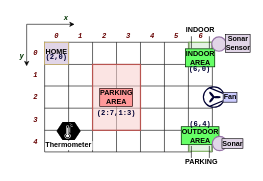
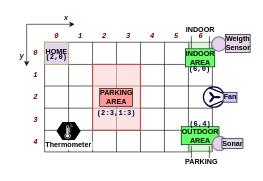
  <mxCell id="0" />
  <mxCell id="1" parent="0" />
  <mxCell id="2" value="" style="shape=table;html=1;whiteSpace=wrap;startSize=0;container=1;collapsible=0;childLayout=tableLayout;fontSize=20;fontStyle=1" parent="1" vertex="1"><mxGeometry x="74" y="70" width="280" height="183" as="geometry" /></mxCell>
  <mxCell id="3" value="" style="shape=partialRectangle;html=1;whiteSpace=wrap;collapsible=0;dropTarget=0;pointerEvents=0;fillColor=none;top=0;left=0;bottom=0;right=0;points=[[0,0.5],[1,0.5]];portConstraint=eastwest;fontSize=20;fontStyle=1" parent="2" vertex="1"><mxGeometry width="280" height="37" as="geometry" /></mxCell>
  <mxCell id="4" value="r" style="shape=partialRectangle;html=1;whiteSpace=wrap;connectable=0;overflow=hidden;fillColor=none;top=0;left=0;bottom=0;right=0;fontSize=20;fontStyle=1" parent="3" vertex="1"><mxGeometry width="40" height="37" as="geometry" /></mxCell>
  <mxCell id="5" value="" style="shape=partialRectangle;html=1;whiteSpace=wrap;connectable=0;overflow=hidden;fillColor=none;top=0;left=0;bottom=0;right=0;fontSize=20;fontStyle=0" parent="3" vertex="1"><mxGeometry x="40" width="40" height="37" as="geometry" /></mxCell>
  <mxCell id="6" value="" style="shape=partialRectangle;html=1;whiteSpace=wrap;connectable=0;overflow=hidden;fillColor=none;top=0;left=0;bottom=0;right=0;fontSize=20;fontStyle=0" parent="3" vertex="1"><mxGeometry x="80" width="40" height="37" as="geometry" /></mxCell>
  <mxCell id="7" value="" style="shape=partialRectangle;html=1;whiteSpace=wrap;connectable=0;overflow=hidden;fillColor=none;top=0;left=0;bottom=0;right=0;fontSize=20;fontStyle=0" parent="3" vertex="1"><mxGeometry x="120" width="40" height="37" as="geometry" /></mxCell>
  <mxCell id="8" value="" style="shape=partialRectangle;html=1;whiteSpace=wrap;connectable=0;overflow=hidden;fillColor=none;top=0;left=0;bottom=0;right=0;fontSize=20;fontStyle=0" parent="3" vertex="1"><mxGeometry x="160" width="40" height="37" as="geometry" /></mxCell>
  <mxCell id="9" value="" style="shape=partialRectangle;html=1;whiteSpace=wrap;connectable=0;overflow=hidden;fillColor=none;top=0;left=0;bottom=0;right=0;fontSize=20;fontStyle=0" parent="3" vertex="1"><mxGeometry x="200" width="40" height="37" as="geometry" /></mxCell>
  <mxCell id="10" value="" style="shape=partialRectangle;html=1;whiteSpace=wrap;connectable=0;overflow=hidden;fillColor=none;top=0;left=0;bottom=0;right=0;fontSize=20;fontStyle=0;labelBackgroundColor=#ffffff;" parent="3" vertex="1"><mxGeometry x="240" width="40" height="37" as="geometry" /></mxCell>
  <mxCell id="11" value="" style="shape=partialRectangle;html=1;whiteSpace=wrap;collapsible=0;dropTarget=0;pointerEvents=0;fillColor=none;top=0;left=0;bottom=0;right=0;points=[[0,0.5],[1,0.5]];portConstraint=eastwest;fontSize=20;fontStyle=1" parent="2" vertex="1"><mxGeometry y="37" width="280" height="36" as="geometry" /></mxCell>
  <mxCell id="12" value="" style="shape=partialRectangle;html=1;whiteSpace=wrap;connectable=0;overflow=hidden;fillColor=none;top=0;left=0;bottom=0;right=0;fontSize=20;fontStyle=0" parent="11" vertex="1"><mxGeometry width="40" height="36" as="geometry" /></mxCell>
  <mxCell id="13" value="" style="shape=partialRectangle;html=1;whiteSpace=wrap;connectable=0;overflow=hidden;fillColor=none;top=0;left=0;bottom=0;right=0;fontSize=20;fontStyle=0" parent="11" vertex="1"><mxGeometry x="40" width="40" height="36" as="geometry" /></mxCell>
  <mxCell id="14" value="" style="shape=partialRectangle;html=1;whiteSpace=wrap;connectable=0;overflow=hidden;fillColor=none;top=0;left=0;bottom=0;right=0;fontSize=20;fontStyle=1;fontColor=#990000;labelBackgroundColor=#ffffff;" parent="11" vertex="1"><mxGeometry x="80" width="40" height="36" as="geometry" /></mxCell>
  <mxCell id="15" value="" style="shape=partialRectangle;html=1;whiteSpace=wrap;connectable=0;overflow=hidden;fillColor=none;top=0;left=0;bottom=0;right=0;fontSize=20;fontStyle=1;fontColor=#990000;" parent="11" vertex="1"><mxGeometry x="120" width="40" height="36" as="geometry" /></mxCell>
  <mxCell id="16" value="" style="shape=partialRectangle;html=1;whiteSpace=wrap;connectable=0;overflow=hidden;fillColor=none;top=0;left=0;bottom=0;right=0;fontSize=20;fontStyle=0" parent="11" vertex="1"><mxGeometry x="160" width="40" height="36" as="geometry" /></mxCell>
  <mxCell id="17" value="" style="shape=partialRectangle;html=1;whiteSpace=wrap;connectable=0;overflow=hidden;fillColor=none;top=0;left=0;bottom=0;right=0;fontSize=20;fontStyle=0" parent="11" vertex="1"><mxGeometry x="200" width="40" height="36" as="geometry" /></mxCell>
  <mxCell id="18" value="" style="shape=partialRectangle;html=1;whiteSpace=wrap;connectable=0;overflow=hidden;fillColor=none;top=0;left=0;bottom=0;right=0;fontSize=20;fontStyle=0" parent="11" vertex="1"><mxGeometry x="240" width="40" height="36" as="geometry" /></mxCell>
  <mxCell id="19" value="" style="shape=partialRectangle;html=1;whiteSpace=wrap;collapsible=0;dropTarget=0;pointerEvents=0;fillColor=none;top=0;left=0;bottom=0;right=0;points=[[0,0.5],[1,0.5]];portConstraint=eastwest;fontSize=20;fontStyle=1" parent="2" vertex="1"><mxGeometry y="73" width="280" height="37" as="geometry" /></mxCell>
  <mxCell id="20" value="" style="shape=partialRectangle;html=1;whiteSpace=wrap;connectable=0;overflow=hidden;fillColor=none;top=0;left=0;bottom=0;right=0;fontSize=20;fontStyle=0" parent="19" vertex="1"><mxGeometry width="40" height="37" as="geometry" /></mxCell>
  <mxCell id="21" value="" style="shape=partialRectangle;html=1;whiteSpace=wrap;connectable=0;overflow=hidden;fillColor=none;top=0;left=0;bottom=0;right=0;fontSize=20;fontStyle=0" parent="19" vertex="1"><mxGeometry x="40" width="40" height="37" as="geometry" /></mxCell>
  <mxCell id="22" value="" style="shape=partialRectangle;html=1;whiteSpace=wrap;connectable=0;overflow=hidden;fillColor=none;top=0;left=0;bottom=0;right=0;fontSize=20;fontStyle=1;fontColor=#990000;" parent="19" vertex="1"><mxGeometry x="80" width="40" height="37" as="geometry" /></mxCell>
  <mxCell id="23" value="" style="shape=partialRectangle;html=1;whiteSpace=wrap;connectable=0;overflow=hidden;fillColor=none;top=0;left=0;bottom=0;right=0;fontSize=20;fontStyle=1;fontColor=#990000;" parent="19" vertex="1"><mxGeometry x="120" width="40" height="37" as="geometry" /></mxCell>
  <mxCell id="24" value="" style="shape=partialRectangle;html=1;whiteSpace=wrap;connectable=0;overflow=hidden;fillColor=none;top=0;left=0;bottom=0;right=0;fontSize=20;fontStyle=0" parent="19" vertex="1"><mxGeometry x="160" width="40" height="37" as="geometry" /></mxCell>
  <mxCell id="25" value="" style="shape=partialRectangle;html=1;whiteSpace=wrap;connectable=0;overflow=hidden;fillColor=none;top=0;left=0;bottom=0;right=0;fontSize=20;fontStyle=0" parent="19" vertex="1"><mxGeometry x="200" width="40" height="37" as="geometry" /></mxCell>
  <mxCell id="26" value="" style="shape=partialRectangle;html=1;whiteSpace=wrap;connectable=0;overflow=hidden;fillColor=none;top=0;left=0;bottom=0;right=0;fontSize=20;fontStyle=0" parent="19" vertex="1"><mxGeometry x="240" width="40" height="37" as="geometry" /></mxCell>
  <mxCell id="27" value="" style="shape=partialRectangle;html=1;whiteSpace=wrap;collapsible=0;dropTarget=0;pointerEvents=0;fillColor=none;top=0;left=0;bottom=0;right=0;points=[[0,0.5],[1,0.5]];portConstraint=eastwest;fontSize=20;fontStyle=1" parent="2" vertex="1"><mxGeometry y="110" width="280" height="37" as="geometry" /></mxCell>
  <mxCell id="28" value="" style="shape=partialRectangle;html=1;whiteSpace=wrap;connectable=0;overflow=hidden;fillColor=none;top=0;left=0;bottom=0;right=0;fontSize=20;fontStyle=0" parent="27" vertex="1"><mxGeometry width="40" height="37" as="geometry" /></mxCell>
  <mxCell id="29" value="" style="shape=partialRectangle;html=1;whiteSpace=wrap;connectable=0;overflow=hidden;fillColor=none;top=0;left=0;bottom=0;right=0;fontSize=20;fontStyle=0" parent="27" vertex="1"><mxGeometry x="40" width="40" height="37" as="geometry" /></mxCell>
  <mxCell id="30" value="" style="shape=partialRectangle;html=1;whiteSpace=wrap;connectable=0;overflow=hidden;fillColor=none;top=0;left=0;bottom=0;right=0;fontSize=20;fontStyle=1;fontColor=#990000;" parent="27" vertex="1"><mxGeometry x="80" width="40" height="37" as="geometry" /></mxCell>
  <mxCell id="31" value="" style="shape=partialRectangle;html=1;whiteSpace=wrap;connectable=0;overflow=hidden;fillColor=none;top=0;left=0;bottom=0;right=0;fontSize=20;fontStyle=1;fontColor=#990000;" parent="27" vertex="1"><mxGeometry x="120" width="40" height="37" as="geometry" /></mxCell>
  <mxCell id="32" value="" style="shape=partialRectangle;html=1;whiteSpace=wrap;connectable=0;overflow=hidden;fillColor=none;top=0;left=0;bottom=0;right=0;fontSize=20;fontStyle=0" parent="27" vertex="1"><mxGeometry x="160" width="40" height="37" as="geometry" /></mxCell>
  <mxCell id="33" value="" style="shape=partialRectangle;html=1;whiteSpace=wrap;connectable=0;overflow=hidden;fillColor=none;top=0;left=0;bottom=0;right=0;fontSize=20;fontStyle=0" parent="27" vertex="1"><mxGeometry x="200" width="40" height="37" as="geometry" /></mxCell>
  <mxCell id="34" value="" style="shape=partialRectangle;html=1;whiteSpace=wrap;connectable=0;overflow=hidden;fillColor=none;top=0;left=0;bottom=0;right=0;fontSize=20;fontStyle=0" parent="27" vertex="1"><mxGeometry x="240" width="40" height="37" as="geometry" /></mxCell>
  <mxCell id="35" value="" style="shape=partialRectangle;html=1;whiteSpace=wrap;collapsible=0;dropTarget=0;pointerEvents=0;fillColor=none;top=0;left=0;bottom=0;right=0;points=[[0,0.5],[1,0.5]];portConstraint=eastwest;fontSize=20;fontStyle=1" parent="2" vertex="1"><mxGeometry y="147" width="280" height="36" as="geometry" /></mxCell>
  <mxCell id="36" value="" style="shape=partialRectangle;html=1;whiteSpace=wrap;connectable=0;overflow=hidden;fillColor=none;top=0;left=0;bottom=0;right=0;fontSize=20;fontStyle=0" parent="35" vertex="1"><mxGeometry width="40" height="36" as="geometry" /></mxCell>
  <mxCell id="37" value="" style="shape=partialRectangle;html=1;whiteSpace=wrap;connectable=0;overflow=hidden;fillColor=none;top=0;left=0;bottom=0;right=0;fontSize=20;fontStyle=0" parent="35" vertex="1"><mxGeometry x="40" width="40" height="36" as="geometry" /></mxCell>
  <mxCell id="38" value="" style="shape=partialRectangle;html=1;whiteSpace=wrap;connectable=0;overflow=hidden;fillColor=none;top=0;left=0;bottom=0;right=0;fontSize=20;fontStyle=0" parent="35" vertex="1"><mxGeometry x="80" width="40" height="36" as="geometry" /></mxCell>
  <mxCell id="39" value="" style="shape=partialRectangle;html=1;whiteSpace=wrap;connectable=0;overflow=hidden;fillColor=none;top=0;left=0;bottom=0;right=0;fontSize=20;fontStyle=0" parent="35" vertex="1"><mxGeometry x="120" width="40" height="36" as="geometry" /></mxCell>
  <mxCell id="40" value="" style="shape=partialRectangle;html=1;whiteSpace=wrap;connectable=0;overflow=hidden;fillColor=none;top=0;left=0;bottom=0;right=0;fontSize=20;fontStyle=0" parent="35" vertex="1"><mxGeometry x="160" width="40" height="36" as="geometry" /></mxCell>
  <mxCell id="41" value="" style="shape=partialRectangle;html=1;whiteSpace=wrap;connectable=0;overflow=hidden;fillColor=none;top=0;left=0;bottom=0;right=0;fontSize=20;fontStyle=0" parent="35" vertex="1"><mxGeometry x="200" width="40" height="36" as="geometry" /></mxCell>
  <mxCell id="42" value="" style="shape=partialRectangle;html=1;whiteSpace=wrap;connectable=0;overflow=hidden;fillColor=none;top=0;left=0;bottom=0;right=0;fontSize=20;fontStyle=0" parent="35" vertex="1"><mxGeometry x="240" width="40" height="36" as="geometry" /></mxCell>
  <mxCell id="43" value="HOME" style="rounded=0;whiteSpace=wrap;html=1;labelBackgroundColor=none;fontSize=12;fillColor=#e1d5e7;strokeColor=#d6b656;fontStyle=1;spacingTop=-6;" parent="1" vertex="1"><mxGeometry x="74" y="70" width="40" height="37" as="geometry" /></mxCell>
  <mxCell id="44" value="PARKING&lt;br&gt;AREA" style="rounded=0;whiteSpace=wrap;html=1;strokeWidth=2;strokeColor=#b85450;sketch=0;glass=0;shadow=0;fillOpacity=55;fillColor=#f8cecc;labelBackgroundColor=#FF9999;labelBorderColor=#000000;fontStyle=1" parent="1" vertex="1"><mxGeometry x="154" y="107" width="80" height="110" as="geometry" /></mxCell>
  <mxCell id="45" value="Thermometer" style="verticalLabelPosition=bottom;strokeColor=#ffffff;verticalAlign=top;align=center;points=[[0,0.5,0],[0.125,0.25,0],[0.25,0,0],[0.5,0,0],[0.75,0,0],[0.875,0.25,0],[1,0.5,0],[0.875,0.75,0],[0.75,1,0],[0.5,1,0],[0.125,0.75,0]];pointerEvents=1;shape=mxgraph.cisco_safe.compositeIcon;bgIcon=mxgraph.cisco_safe.design.blank_device;resIcon=mxgraph.cisco_safe.design.sensor;rounded=0;shadow=0;glass=0;labelBackgroundColor=#ffffff;sketch=0;fontSize=12;fillColor=#000000;labelPosition=center;spacingTop=-6;fontStyle=1" parent="1" vertex="1"><mxGeometry x="94" y="203" width="40" height="30" as="geometry" /></mxCell>
  <mxCell id="46" value="" style="group;spacingTop=0;" parent="1" vertex="1" connectable="0"><mxGeometry x="319" y="50" width="36" height="58" as="geometry" /></mxCell>
  <mxCell id="47" value="" style="rounded=0;whiteSpace=wrap;html=1;strokeColor=none;" parent="46" vertex="1"><mxGeometry width="30" height="40" as="geometry" /></mxCell>
  <mxCell id="48" value="INDOOR&lt;br&gt;AREA" style="whiteSpace=wrap;html=1;aspect=fixed;rounded=0;shadow=0;glass=0;labelBackgroundColor=#66FF66;sketch=0;fontSize=12;strokeColor=#82b366;strokeWidth=2;fillColor=#d5e8d4;fillOpacity=60;labelBorderColor=#000000;spacingTop=14;fontStyle=1" parent="46" vertex="1"><mxGeometry x="-4" y="20" width="38" height="38" as="geometry" /></mxCell>
  <mxCell id="49" value="" style="endArrow=none;html=1;" parent="46" edge="1"><mxGeometry width="50" height="50" relative="1" as="geometry"><mxPoint y="30" as="sourcePoint" /><mxPoint y="10" as="targetPoint" /></mxGeometry></mxCell>
  <mxCell id="50" value="" style="endArrow=none;html=1;" parent="46" edge="1"><mxGeometry width="50" height="50" relative="1" as="geometry"><mxPoint x="30" y="30" as="sourcePoint" /><mxPoint x="30" y="10" as="targetPoint" /></mxGeometry></mxCell>
  <mxCell id="51" value="6" style="text;html=1;strokeColor=none;fillColor=none;align=center;verticalAlign=middle;whiteSpace=wrap;rounded=0;fontFamily=Courier New;fontStyle=3;fontColor=#660000;" parent="46" vertex="1"><mxGeometry x="-4" width="40" height="20" as="geometry" /></mxCell>
  <mxCell id="52" value="INDOOR" style="text;html=1;strokeColor=none;fillColor=none;align=center;verticalAlign=middle;whiteSpace=wrap;rounded=0;shadow=0;glass=0;labelBackgroundColor=none;sketch=0;fontSize=12;fontStyle=1" parent="1" vertex="1"><mxGeometry x="304" y="40" width="60" height="20" as="geometry" /></mxCell>
  <mxCell id="53" value="" style="shape=partialRectangle;html=1;whiteSpace=wrap;connectable=0;overflow=hidden;fillColor=none;top=0;left=0;bottom=0;right=0;fontSize=20;fontStyle=0" parent="1" vertex="1"><mxGeometry x="314" y="218" width="40" height="37" as="geometry" /></mxCell>
  <mxCell id="54" value="" style="shape=partialRectangle;html=1;whiteSpace=wrap;connectable=0;overflow=hidden;fillColor=none;top=0;left=0;bottom=0;right=0;fontSize=20;fontStyle=0;labelBackgroundColor=#ffffff;" parent="1" vertex="1"><mxGeometry x="354" y="218" width="40" height="37" as="geometry" /></mxCell>
  <mxCell id="55" value="" style="group;spacingTop=0;" parent="1" vertex="1" connectable="0"><mxGeometry x="319" y="198" width="47" height="82" as="geometry" /></mxCell>
  <mxCell id="56" value="" style="rounded=0;whiteSpace=wrap;html=1;strokeColor=none;" parent="55" vertex="1"><mxGeometry x="-0.05" y="35" width="30" height="40" as="geometry" /></mxCell>
  <mxCell id="57" value="OUTDOOR&lt;br&gt;AREA" style="whiteSpace=wrap;html=1;aspect=fixed;rounded=0;shadow=0;glass=0;labelBackgroundColor=#66FF66;sketch=0;fontSize=12;strokeColor=#82b366;strokeWidth=2;fillColor=#d5e8d4;fillOpacity=60;labelBorderColor=#000000;spacingTop=-14;fontStyle=1" parent="55" vertex="1"><mxGeometry x="-4" y="16" width="38" height="38" as="geometry" /></mxCell>
  <mxCell id="58" value="" style="endArrow=none;html=1;" parent="55" edge="1"><mxGeometry width="50" height="50" relative="1" as="geometry"><mxPoint x="-0.05" y="65" as="sourcePoint" /><mxPoint x="-0.05" y="45" as="targetPoint" /></mxGeometry></mxCell>
  <mxCell id="59" value="" style="endArrow=none;html=1;" parent="55" edge="1"><mxGeometry width="50" height="50" relative="1" as="geometry"><mxPoint x="29.95" y="65" as="sourcePoint" /><mxPoint x="29.95" y="45" as="targetPoint" /></mxGeometry></mxCell>
  <mxCell id="60" value="PARKING" style="text;html=1;strokeColor=none;fillColor=none;align=center;verticalAlign=middle;whiteSpace=wrap;rounded=0;shadow=0;glass=0;labelBackgroundColor=none;sketch=0;fontSize=12;fontStyle=1" parent="55" vertex="1"><mxGeometry x="-13" y="62" width="60" height="20" as="geometry" /></mxCell>
  <mxCell id="61" value="(6,4)" style="text;html=1;strokeColor=none;fillColor=none;align=center;verticalAlign=middle;whiteSpace=wrap;rounded=0;fontFamily=Courier New;fontStyle=1;fontColor=#000033;" parent="55" vertex="1"><mxGeometry x="-5" y="-1" width="40" height="20" as="geometry" /></mxCell>
  <mxCell id="62" value="" style="ellipse;whiteSpace=wrap;html=1;aspect=fixed;rounded=0;shadow=0;glass=0;labelBackgroundColor=#66FF66;sketch=0;fontSize=12;strokeColor=#9673a6;strokeWidth=2;fillColor=#e1d5e7;" parent="1" vertex="1"><mxGeometry x="354" y="227" width="24" height="24" as="geometry" /></mxCell>
  <mxCell id="63" value="Sonar" style="text;html=1;strokeColor=none;fillColor=none;align=center;verticalAlign=middle;whiteSpace=wrap;rounded=0;shadow=0;glass=0;labelBackgroundColor=#E1D5E7;sketch=0;fontSize=12;fontStyle=1;labelBorderColor=#000000;" parent="1" vertex="1"><mxGeometry x="367.5" y="229" width="40" height="20" as="geometry" /></mxCell>
  <mxCell id="64" value="" style="shape=partialRectangle;html=1;whiteSpace=wrap;connectable=0;overflow=hidden;fillColor=none;top=0;left=0;bottom=0;right=0;fontSize=20;fontStyle=0" parent="1" vertex="1"><mxGeometry x="353" y="60" width="40" height="36" as="geometry" /></mxCell>
  <mxCell id="65" value="" style="shape=partialRectangle;html=1;whiteSpace=wrap;connectable=0;overflow=hidden;fillColor=none;top=0;left=0;bottom=0;right=0;fontSize=20;fontStyle=0;labelBackgroundColor=#ffffff;" parent="1" vertex="1"><mxGeometry x="353" y="61" width="40" height="37" as="geometry" /></mxCell>
  <mxCell id="66" value="" style="ellipse;whiteSpace=wrap;html=1;aspect=fixed;rounded=0;shadow=0;glass=0;labelBackgroundColor=#66FF66;sketch=0;fontSize=12;strokeColor=#9673a6;strokeWidth=2;fillColor=#e1d5e7;" parent="1" vertex="1"><mxGeometry x="353" y="61" width="24" height="24" as="geometry" /></mxCell>
- <mxCell id="67" value="Sonar&lt;br&gt;Sensor" style="text;html=1;strokeColor=none;fillColor=none;align=center;verticalAlign=middle;whiteSpace=wrap;rounded=0;shadow=0;glass=0;labelBackgroundColor=#E1D5E7;sketch=0;fontSize=12;fontStyle=1;labelBorderColor=#000000;" parent="1" vertex="1"><mxGeometry x="377" y="62" width="40" height="20" as="geometry" /></mxCell>
+ <mxCell id="67" value="Weigth&lt;br&gt;Sensor" style="text;html=1;strokeColor=none;fillColor=none;align=center;verticalAlign=middle;whiteSpace=wrap;rounded=0;shadow=0;glass=0;labelBackgroundColor=#E1D5E7;sketch=0;fontSize=12;fontStyle=1;labelBorderColor=#000000;" parent="1" vertex="1"><mxGeometry x="377" y="62" width="40" height="20" as="geometry" /></mxCell>
  <mxCell id="68" value="" style="verticalLabelPosition=bottom;outlineConnect=0;align=center;dashed=0;html=1;verticalAlign=top;shape=mxgraph.pid2misc.fan;fanType=common;rounded=0;shadow=0;glass=0;labelBackgroundColor=#E1D5E7;sketch=0;fontSize=12;strokeWidth=2;gradientColor=none;fillColor=#FFFFFF;strokeColor=#000033;" parent="1" vertex="1"><mxGeometry x="339" y="144.5" width="35" height="34" as="geometry" /></mxCell>
  <mxCell id="69" value="Fan" style="text;html=1;strokeColor=none;fillColor=none;align=center;verticalAlign=middle;whiteSpace=wrap;rounded=0;shadow=0;glass=0;labelBackgroundColor=#CCCCFF;sketch=0;fontSize=12;fontStyle=1;labelBorderColor=#000000;" parent="1" vertex="1"><mxGeometry x="364" y="151.5" width="40" height="20" as="geometry" /></mxCell>
  <mxCell id="70" value="0" style="text;html=1;strokeColor=none;fillColor=none;align=center;verticalAlign=middle;whiteSpace=wrap;rounded=0;fontFamily=Courier New;fontStyle=3;fontColor=#660000;" parent="1" vertex="1"><mxGeometry x="44" y="79" width="30" height="20" as="geometry" /></mxCell>
  <mxCell id="71" value="1" style="text;html=1;strokeColor=none;fillColor=none;align=center;verticalAlign=middle;whiteSpace=wrap;rounded=0;fontFamily=Courier New;fontStyle=3;fontColor=#660000;" parent="1" vertex="1"><mxGeometry x="44" y="116.25" width="30" height="20" as="geometry" /></mxCell>
  <mxCell id="72" value="2" style="text;html=1;strokeColor=none;fillColor=none;align=center;verticalAlign=middle;whiteSpace=wrap;rounded=0;fontFamily=Courier New;fontStyle=3;fontColor=#660000;" parent="1" vertex="1"><mxGeometry x="44" y="151.5" width="30" height="20" as="geometry" /></mxCell>
  <mxCell id="73" value="3" style="text;html=1;strokeColor=none;fillColor=none;align=center;verticalAlign=middle;whiteSpace=wrap;rounded=0;fontFamily=Courier New;fontStyle=3;fontColor=#660000;" parent="1" vertex="1"><mxGeometry x="44" y="190" width="30" height="20" as="geometry" /></mxCell>
  <mxCell id="74" value="4" style="text;html=1;strokeColor=none;fillColor=none;align=center;verticalAlign=middle;whiteSpace=wrap;rounded=0;fontFamily=Courier New;fontStyle=3;fontColor=#660000;" parent="1" vertex="1"><mxGeometry x="44" y="226.5" width="30" height="20" as="geometry" /></mxCell>
  <mxCell id="75" value="0" style="text;html=1;strokeColor=none;fillColor=none;align=center;verticalAlign=middle;whiteSpace=wrap;rounded=0;fontFamily=Courier New;fontStyle=3;fontColor=#660000;" parent="1" vertex="1"><mxGeometry x="74" y="50" width="40" height="20" as="geometry" /></mxCell>
  <mxCell id="76" value="1" style="text;html=1;strokeColor=none;fillColor=none;align=center;verticalAlign=middle;whiteSpace=wrap;rounded=0;fontFamily=Courier New;fontStyle=3;fontColor=#660000;" parent="1" vertex="1"><mxGeometry x="114" y="50" width="40" height="20" as="geometry" /></mxCell>
  <mxCell id="77" value="2" style="text;html=1;strokeColor=none;fillColor=none;align=center;verticalAlign=middle;whiteSpace=wrap;rounded=0;fontFamily=Courier New;fontStyle=3;fontColor=#660000;" parent="1" vertex="1"><mxGeometry x="154" y="50" width="40" height="20" as="geometry" /></mxCell>
  <mxCell id="78" value="3" style="text;html=1;strokeColor=none;fillColor=none;align=center;verticalAlign=middle;whiteSpace=wrap;rounded=0;fontFamily=Courier New;fontStyle=3;fontColor=#660000;" parent="1" vertex="1"><mxGeometry x="194" y="50" width="40" height="20" as="geometry" /></mxCell>
  <mxCell id="79" value="4" style="text;html=1;strokeColor=none;fillColor=none;align=center;verticalAlign=middle;whiteSpace=wrap;rounded=0;fontFamily=Courier New;fontStyle=3;fontColor=#660000;" parent="1" vertex="1"><mxGeometry x="234" y="50" width="40" height="20" as="geometry" /></mxCell>
  <mxCell id="80" value="5" style="text;html=1;strokeColor=none;fillColor=none;align=center;verticalAlign=middle;whiteSpace=wrap;rounded=0;fontFamily=Courier New;fontStyle=3;fontColor=#660000;" parent="1" vertex="1"><mxGeometry x="274" y="50" width="40" height="20" as="geometry" /></mxCell>
  <mxCell id="81" value="(2,0)" style="text;html=1;strokeColor=none;fillColor=none;align=center;verticalAlign=middle;whiteSpace=wrap;rounded=0;fontFamily=Courier New;fontStyle=1;fontColor=#000033;" parent="1" vertex="1"><mxGeometry x="74" y="86" width="40" height="20" as="geometry" /></mxCell>
- <mxCell id="82" value="(2:7,1:3)" style="text;html=1;strokeColor=none;fillColor=none;align=center;verticalAlign=middle;whiteSpace=wrap;rounded=0;fontFamily=Courier New;fontStyle=1;fontColor=#000033;" parent="1" vertex="1"><mxGeometry x="159" y="178.5" width="70" height="20" as="geometry" /></mxCell>
+ <mxCell id="82" value="(2:3,1:3)" style="text;html=1;strokeColor=none;fillColor=none;align=center;verticalAlign=middle;whiteSpace=wrap;rounded=0;fontFamily=Courier New;fontStyle=1;fontColor=#000033;" parent="1" vertex="1"><mxGeometry x="159" y="178.5" width="70" height="20" as="geometry" /></mxCell>
  <mxCell id="83" value="(6,0)" style="text;html=1;strokeColor=none;fillColor=none;align=center;verticalAlign=middle;whiteSpace=wrap;rounded=0;fontFamily=Courier New;fontStyle=1;fontColor=#000033;" parent="1" vertex="1"><mxGeometry x="313" y="106" width="40" height="20" as="geometry" /></mxCell>
  <mxCell id="84" value="" style="endArrow=classic;startArrow=classic;html=1;fontFamily=Courier New;fontColor=#000033;rounded=0;" parent="1" edge="1"><mxGeometry width="50" height="50" relative="1" as="geometry"><mxPoint x="44" y="110" as="sourcePoint" /><mxPoint x="124" y="40" as="targetPoint" /><Array as="points"><mxPoint x="44" y="40" /></Array></mxGeometry></mxCell>
  <mxCell id="85" value="x" style="text;html=1;strokeColor=none;fillColor=none;align=center;verticalAlign=middle;whiteSpace=wrap;rounded=0;fontFamily=Courier New;fontStyle=3;fontColor=#003300;" parent="1" vertex="1"><mxGeometry x="94" y="20" width="31.75" height="20" as="geometry" /></mxCell>
  <mxCell id="86" value="y" style="text;html=1;strokeColor=none;fillColor=none;align=center;verticalAlign=middle;whiteSpace=wrap;rounded=0;fontFamily=Courier New;fontStyle=3;fontColor=#003300;" parent="1" vertex="1"><mxGeometry x="20" y="83" width="31.75" height="20" as="geometry" /></mxCell>
